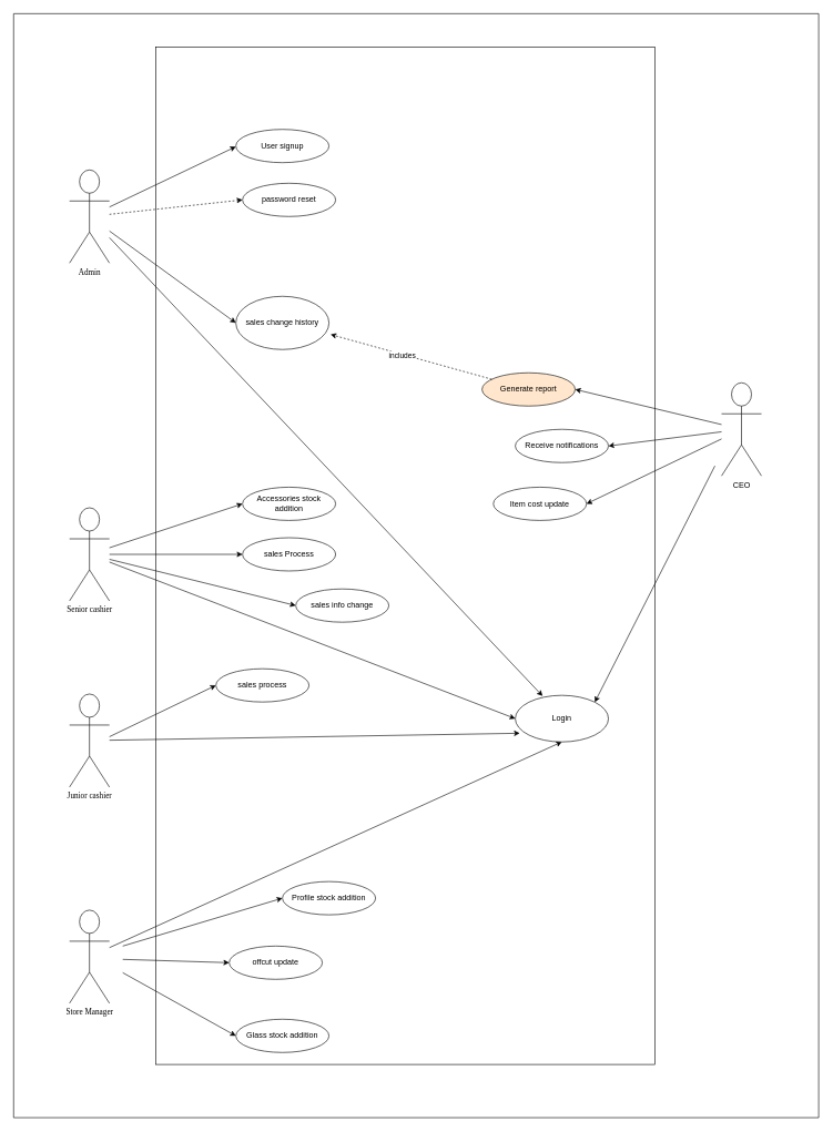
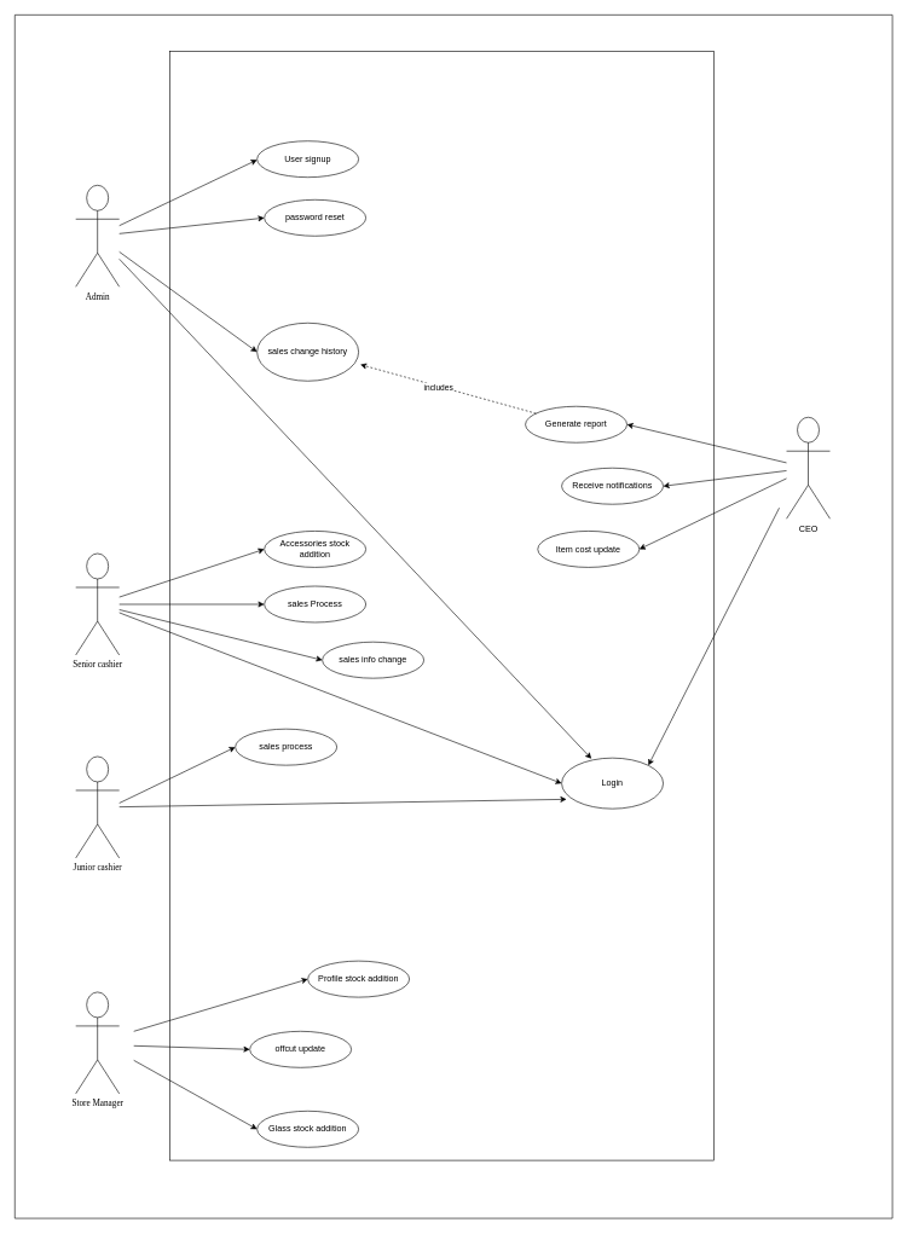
  <mxCell id="0" />
  <mxCell id="1" parent="0" />
  <mxCell id="2" value="" style="rounded=0;whiteSpace=wrap;html=1;" parent="1" vertex="1"><mxGeometry x="234" y="70" width="750" height="1530" as="geometry" /></mxCell>
  <mxCell id="3" style="edgeStyle=none;rounded=0;orthogonalLoop=1;jettySize=auto;html=1;entryX=0;entryY=0.5;entryDx=0;entryDy=0;" parent="1" source="6" edge="1"><mxGeometry relative="1" as="geometry"><mxPoint x="354" y="220" as="targetPoint" /></mxGeometry></mxCell>
- <mxCell id="4" style="edgeStyle=none;rounded=0;orthogonalLoop=1;jettySize=auto;html=1;entryX=0;entryY=0.5;entryDx=0;entryDy=0;dashed=1;" parent="1" source="6" target="7" edge="1"><mxGeometry relative="1" as="geometry" /></mxCell>
+ <mxCell id="4" style="edgeStyle=none;rounded=0;orthogonalLoop=1;jettySize=auto;html=1;entryX=0;entryY=0.5;entryDx=0;entryDy=0;" parent="1" source="6" target="7" edge="1"><mxGeometry relative="1" as="geometry" /></mxCell>
  <mxCell id="5" style="edgeStyle=none;rounded=0;orthogonalLoop=1;jettySize=auto;html=1;entryX=0;entryY=0.5;entryDx=0;entryDy=0;" parent="1" source="6" target="9" edge="1"><mxGeometry relative="1" as="geometry" /></mxCell>
  <mxCell id="6" value="Admin" style="shape=umlActor;verticalLabelPosition=bottom;verticalAlign=top;html=1;fontFamily=Comic Sans MS;labelPosition=center;align=center;" parent="1" vertex="1"><mxGeometry x="104" y="255" width="60" height="140" as="geometry" /></mxCell>
  <mxCell id="7" value="password reset" style="ellipse;whiteSpace=wrap;html=1;" parent="1" vertex="1"><mxGeometry x="364" y="275" width="140" height="50" as="geometry" /></mxCell>
  <mxCell id="8" value="User signup" style="ellipse;whiteSpace=wrap;html=1;" parent="1" vertex="1"><mxGeometry x="354" y="194" width="140" height="50" as="geometry" /></mxCell>
  <mxCell id="9" value="sales change history" style="ellipse;whiteSpace=wrap;html=1;" parent="1" vertex="1"><mxGeometry x="354" y="445" width="140" height="80" as="geometry" /></mxCell>
  <mxCell id="10" style="edgeStyle=none;rounded=0;orthogonalLoop=1;jettySize=auto;html=1;entryX=0;entryY=0.5;entryDx=0;entryDy=0;" parent="1" source="14" target="16" edge="1"><mxGeometry relative="1" as="geometry" /></mxCell>
  <mxCell id="11" style="edgeStyle=none;rounded=0;orthogonalLoop=1;jettySize=auto;html=1;entryX=0;entryY=0.5;entryDx=0;entryDy=0;" parent="1" source="14" target="15" edge="1"><mxGeometry relative="1" as="geometry" /></mxCell>
  <mxCell id="12" style="edgeStyle=none;rounded=0;orthogonalLoop=1;jettySize=auto;html=1;entryX=0;entryY=0.5;entryDx=0;entryDy=0;" parent="1" source="14" target="17" edge="1"><mxGeometry relative="1" as="geometry" /></mxCell>
  <mxCell id="13" style="edgeStyle=none;rounded=0;orthogonalLoop=1;jettySize=auto;html=1;entryX=0;entryY=0.5;entryDx=0;entryDy=0;" parent="1" source="14" target="38" edge="1"><mxGeometry relative="1" as="geometry" /></mxCell>
  <mxCell id="14" value="Senior cashier" style="shape=umlActor;verticalLabelPosition=bottom;verticalAlign=top;html=1;fontFamily=Comic Sans MS;labelPosition=center;align=center;" parent="1" vertex="1"><mxGeometry x="104" y="763" width="60" height="140" as="geometry" /></mxCell>
  <mxCell id="15" value="sales Process" style="ellipse;whiteSpace=wrap;html=1;" parent="1" vertex="1"><mxGeometry x="364" y="808" width="140" height="50" as="geometry" /></mxCell>
  <mxCell id="16" value="Accessories stock addition" style="ellipse;whiteSpace=wrap;html=1;" parent="1" vertex="1"><mxGeometry x="364" y="732" width="140" height="50" as="geometry" /></mxCell>
  <mxCell id="17" value="sales info change" style="ellipse;whiteSpace=wrap;html=1;" parent="1" vertex="1"><mxGeometry x="444" y="885" width="140" height="50" as="geometry" /></mxCell>
  <mxCell id="18" style="edgeStyle=none;rounded=0;orthogonalLoop=1;jettySize=auto;html=1;entryX=0;entryY=0.5;entryDx=0;entryDy=0;" parent="1" target="20" edge="1"><mxGeometry relative="1" as="geometry"><mxPoint x="164" y="1107.227" as="sourcePoint" /></mxGeometry></mxCell>
  <mxCell id="19" value="Junior cashier" style="shape=umlActor;verticalLabelPosition=bottom;verticalAlign=top;html=1;fontFamily=Comic Sans MS;labelPosition=center;align=center;" parent="1" vertex="1"><mxGeometry x="104" y="1043" width="60" height="140" as="geometry" /></mxCell>
  <mxCell id="20" value="sales process" style="ellipse;whiteSpace=wrap;html=1;" parent="1" vertex="1"><mxGeometry x="324" y="1005" width="140" height="50" as="geometry" /></mxCell>
  <mxCell id="21" value="" style="rounded=0;orthogonalLoop=1;jettySize=auto;html=1;entryX=0;entryY=0.5;entryDx=0;entryDy=0;" parent="1" target="27" edge="1"><mxGeometry relative="1" as="geometry"><mxPoint x="184" y="1422" as="sourcePoint" /></mxGeometry></mxCell>
  <mxCell id="22" style="edgeStyle=none;rounded=0;orthogonalLoop=1;jettySize=auto;html=1;entryX=0;entryY=0.5;entryDx=0;entryDy=0;" parent="1" target="26" edge="1"><mxGeometry relative="1" as="geometry"><mxPoint x="184" y="1442" as="sourcePoint" /></mxGeometry></mxCell>
  <mxCell id="23" style="edgeStyle=none;rounded=0;orthogonalLoop=1;jettySize=auto;html=1;entryX=0;entryY=0.5;entryDx=0;entryDy=0;" parent="1" target="28" edge="1"><mxGeometry relative="1" as="geometry"><mxPoint x="184" y="1462" as="sourcePoint" /></mxGeometry></mxCell>
- <mxCell id="24" style="edgeStyle=none;rounded=0;orthogonalLoop=1;jettySize=auto;html=1;entryX=0.5;entryY=1;entryDx=0;entryDy=0;" parent="1" source="25" target="38" edge="1"><mxGeometry relative="1" as="geometry" /></mxCell>
  <mxCell id="25" value="Store Manager" style="shape=umlActor;verticalLabelPosition=bottom;verticalAlign=top;html=1;fontFamily=Comic Sans MS;labelPosition=center;align=center;" parent="1" vertex="1"><mxGeometry x="104" y="1368" width="60" height="140" as="geometry" /></mxCell>
  <mxCell id="26" value="offcut update" style="ellipse;whiteSpace=wrap;html=1;" parent="1" vertex="1"><mxGeometry x="344" y="1422" width="140" height="50" as="geometry" /></mxCell>
  <mxCell id="27" value="Profile stock addition" style="ellipse;whiteSpace=wrap;html=1;" parent="1" vertex="1"><mxGeometry x="424" y="1325" width="140" height="50" as="geometry" /></mxCell>
  <mxCell id="28" value="Glass stock addition" style="ellipse;whiteSpace=wrap;html=1;" parent="1" vertex="1"><mxGeometry x="354" y="1532" width="140" height="50" as="geometry" /></mxCell>
  <mxCell id="29" style="edgeStyle=none;rounded=0;orthogonalLoop=1;jettySize=auto;html=1;entryX=1;entryY=0.5;entryDx=0;entryDy=0;" parent="1" source="33" target="34" edge="1"><mxGeometry relative="1" as="geometry" /></mxCell>
  <mxCell id="30" style="edgeStyle=none;rounded=0;orthogonalLoop=1;jettySize=auto;html=1;entryX=1;entryY=0.5;entryDx=0;entryDy=0;" parent="1" source="33" target="35" edge="1"><mxGeometry relative="1" as="geometry" /></mxCell>
  <mxCell id="31" style="edgeStyle=none;rounded=0;orthogonalLoop=1;jettySize=auto;html=1;entryX=1;entryY=0;entryDx=0;entryDy=0;" parent="1" target="38" edge="1"><mxGeometry relative="1" as="geometry"><mxPoint x="1074" y="700" as="sourcePoint" /></mxGeometry></mxCell>
  <mxCell id="32" style="rounded=0;orthogonalLoop=1;jettySize=auto;html=1;entryX=1;entryY=0.5;entryDx=0;entryDy=0;" edge="1" parent="1" source="33" target="41"><mxGeometry relative="1" as="geometry" /></mxCell>
  <mxCell id="33" value="CEO" style="shape=umlActor;verticalLabelPosition=bottom;verticalAlign=top;html=1;" parent="1" vertex="1"><mxGeometry x="1084" y="575" width="60" height="140" as="geometry" /></mxCell>
- <mxCell id="34" value="Generate report" style="ellipse;whiteSpace=wrap;html=1;fillColor=#ffe6cc;" parent="1" vertex="1"><mxGeometry x="724" y="560" width="140" height="50" as="geometry" /></mxCell>
+ <mxCell id="34" value="Generate report" style="ellipse;whiteSpace=wrap;html=1;" parent="1" vertex="1"><mxGeometry x="724" y="560" width="140" height="50" as="geometry" /></mxCell>
  <mxCell id="35" value="Receive notifications" style="ellipse;whiteSpace=wrap;html=1;" parent="1" vertex="1"><mxGeometry x="774" y="645" width="140" height="50" as="geometry" /></mxCell>
  <mxCell id="36" style="edgeStyle=none;rounded=0;orthogonalLoop=1;jettySize=auto;html=1;entryX=1.017;entryY=0.717;entryDx=0;entryDy=0;entryPerimeter=0;dashed=1;" parent="1" source="34" target="9" edge="1"><mxGeometry relative="1" as="geometry" /></mxCell>
  <mxCell id="37" value="includes" style="edgeLabel;html=1;align=center;verticalAlign=middle;resizable=0;points=[];" parent="36" vertex="1" connectable="0"><mxGeometry x="0.109" y="1" relative="1" as="geometry"><mxPoint x="-1" as="offset" /></mxGeometry></mxCell>
  <mxCell id="38" value="Login" style="ellipse;whiteSpace=wrap;html=1;" parent="1" vertex="1"><mxGeometry x="774" y="1045" width="140" height="70" as="geometry" /></mxCell>
  <mxCell id="39" style="edgeStyle=none;rounded=0;orthogonalLoop=1;jettySize=auto;html=1;entryX=0.293;entryY=0.014;entryDx=0;entryDy=0;entryPerimeter=0;" parent="1" source="6" target="38" edge="1"><mxGeometry relative="1" as="geometry" /></mxCell>
  <mxCell id="40" style="edgeStyle=none;rounded=0;orthogonalLoop=1;jettySize=auto;html=1;entryX=0.048;entryY=0.814;entryDx=0;entryDy=0;entryPerimeter=0;" parent="1" source="19" target="38" edge="1"><mxGeometry relative="1" as="geometry" /></mxCell>
  <mxCell id="41" value="Item cost update" style="ellipse;whiteSpace=wrap;html=1;" vertex="1" parent="1"><mxGeometry x="741" y="732" width="140" height="50" as="geometry" /></mxCell>
  <mxCell id="42" value="" style="swimlane;startSize=0;" vertex="1" parent="1"><mxGeometry x="20" y="20" width="1210" height="1660" as="geometry" /></mxCell>
